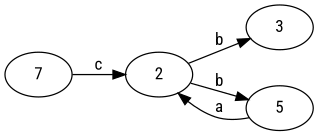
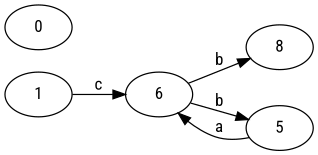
  strict digraph {
    fontname="Roboto Condensed"
    rankdir=LR
    node [fontname="Roboto Condensed"]
    edge [fontname="Roboto Condensed"]
-   1 [label=7]
-   2
-   3
+   1
+   2 [label=6]
+   3 [label=8]
    5
+   0
    1 -> 2 [label=c]
    2 -> 3 [label=b]
    2 -> 5 [label=b]
    5 -> 2 [label=a]
  }
